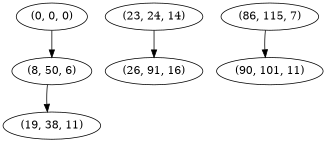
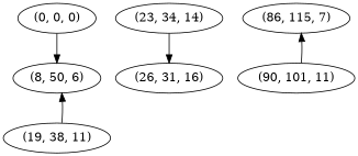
  digraph {
    n1 [label="(8, 50, 6)"]
    "(0, 0, 0)"
    "(19, 38, 11)"
-   "(23, 34, 14)" [label="(23, 24, 14)"]
-   "(26, 31, 16)" [label="(26, 91, 16)"]
+   "(23, 34, 14)"
+   "(26, 31, 16)"
    "(86, 115, 7)"
    "(90, 101, 11)"
-   n1 -> "(19, 38, 11)"
+   "(19, 38, 11)" -> n1
    "(0, 0, 0)" -> n1
    "(23, 34, 14)" -> "(26, 31, 16)"
-   "(86, 115, 7)" -> "(90, 101, 11)"
+   "(90, 101, 11)" -> "(86, 115, 7)"
  }
